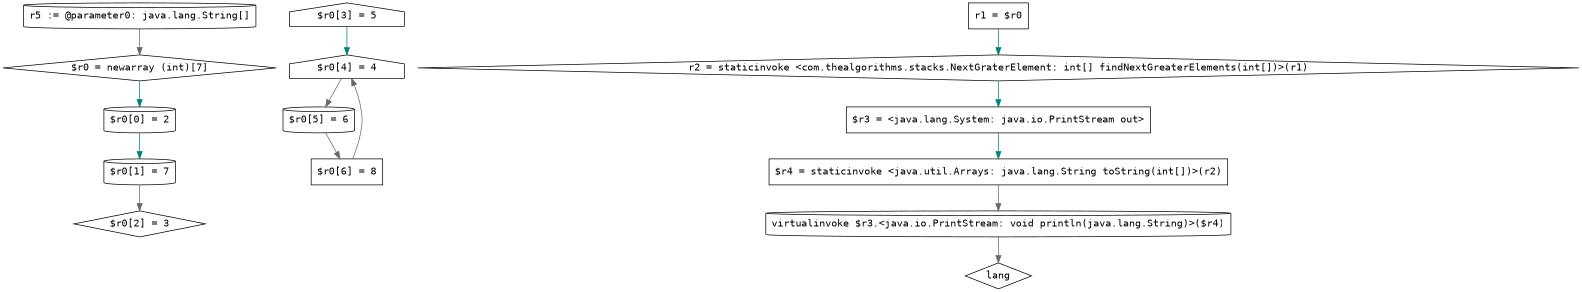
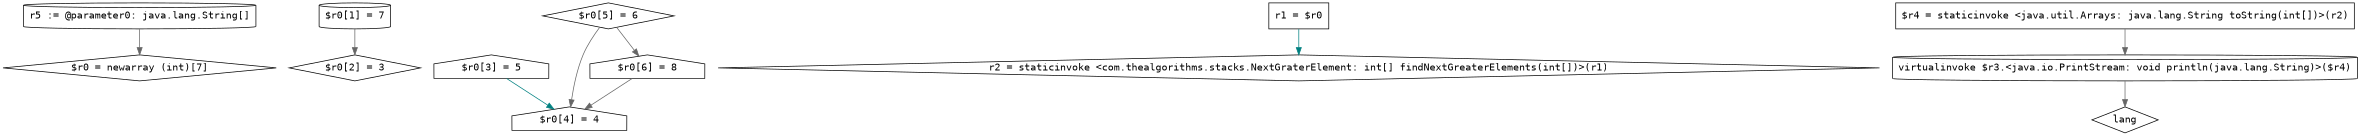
  digraph {
    fontname="DejaVu Sans Mono"
    node [fontname="DejaVu Sans Mono" shape=cylinder]
    edge [color=gray40 fontname="DejaVu Sans Mono"]
    "r5 := @parameter0: java.lang.String[]"
    "$r0 = newarray (int)[7]" [shape=diamond]
-   "$r0[0] = 2"
    "$r0[1] = 7"
    "$r0[2] = 3" [shape=diamond]
    "$r0[3] = 5" [shape=house]
    "$r0[4] = 4" [shape=house]
-   "$r0[5] = 6"
-   "$r0[6] = 8" [shape=box]
+   "$r0[5] = 6" [shape=diamond]
+   "$r0[6] = 8" [shape=house]
    "r1 = $r0" [shape=box]
    "r2 = staticinvoke <com.thealgorithms.stacks.NextGraterElement: int[] findNextGreaterElements(int[])>(r1)" [shape=diamond]
-   "$r3 = <java.lang.System: java.io.PrintStream out>" [shape=box]
    "$r4 = staticinvoke <java.util.Arrays: java.lang.String toString(int[])>(r2)" [shape=box]
    "virtualinvoke $r3.<java.io.PrintStream: void println(java.lang.String)>($r4)"
    n15 [label=lang shape=diamond]
    "r5 := @parameter0: java.lang.String[]" -> "$r0 = newarray (int)[7]"
-   "$r0 = newarray (int)[7]" -> "$r0[0] = 2" [color=teal]
-   "$r0[0] = 2" -> "$r0[1] = 7" [color=teal]
    "$r0[1] = 7" -> "$r0[2] = 3"
    "$r0[3] = 5" -> "$r0[4] = 4" [color=teal]
-   "$r0[4] = 4" -> "$r0[5] = 6"
+   "$r0[5] = 6" -> "$r0[4] = 4"
    "$r0[5] = 6" -> "$r0[6] = 8"
    "$r0[6] = 8" -> "$r0[4] = 4"
    "r1 = $r0" -> "r2 = staticinvoke <com.thealgorithms.stacks.NextGraterElement: int[] findNextGreaterElements(int[])>(r1)" [color=teal]
-   "r2 = staticinvoke <com.thealgorithms.stacks.NextGraterElement: int[] findNextGreaterElements(int[])>(r1)" -> "$r3 = <java.lang.System: java.io.PrintStream out>" [color=teal]
-   "$r3 = <java.lang.System: java.io.PrintStream out>" -> "$r4 = staticinvoke <java.util.Arrays: java.lang.String toString(int[])>(r2)" [color=teal]
    "$r4 = staticinvoke <java.util.Arrays: java.lang.String toString(int[])>(r2)" -> "virtualinvoke $r3.<java.io.PrintStream: void println(java.lang.String)>($r4)"
    "virtualinvoke $r3.<java.io.PrintStream: void println(java.lang.String)>($r4)" -> n15
  }
